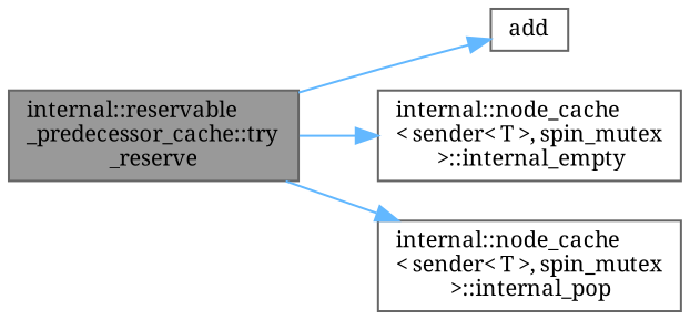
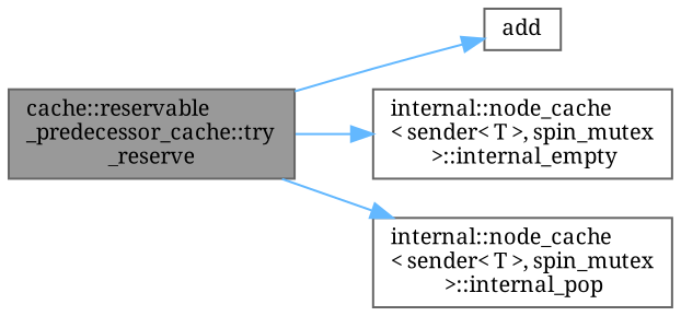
  digraph {
    rankdir=LR
    fontname="Noto Serif"
    node [color=grey40 fillcolor=white fontname="Noto Serif" fontsize=10 shape=box style=filled]
    edge [color=steelblue1 fontname="Noto Serif" fontsize=10 labelfontname=Helvetica labelfontsize=10 style=solid]
-   n1 [color=gray40 fillcolor=grey60 fontcolor=black height=0.2 label="internal::reservable\l_predecessor_cache::try\l_reserve" width=0.4]
+   n1 [color=gray40 fillcolor=grey60 fontcolor=black height=0.2 label="cache::reservable\l_predecessor_cache::try\l_reserve" width=0.4]
    n2 [height=0.2 label=add width=0.4]
    n3 [height=0.2 label="internal::node_cache\l\< sender\< T \>, spin_mutex\l \>::internal_empty" width=0.4]
    n4 [height=0.2 label="internal::node_cache\l\< sender\< T \>, spin_mutex\l \>::internal_pop" width=0.4]
    n1 -> n2
    n1 -> n3
    n1 -> n4
  }
